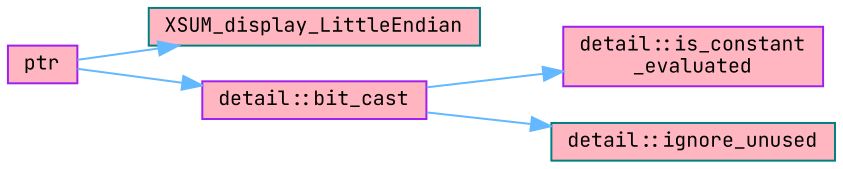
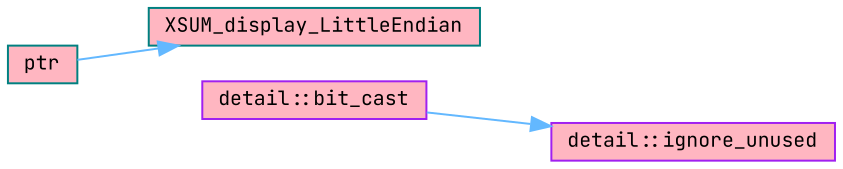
  digraph {
    fontname="JetBrains Mono"
    rankdir=LR
    node [color=teal fillcolor=lightpink fontname="JetBrains Mono" fontsize=10 shape=box style=filled]
    edge [color=steelblue1 fontname="JetBrains Mono" fontsize=10 labelfontname=Helvetica labelfontsize=10 style=solid]
    n1 [fontcolor=black height=0.2 label=XSUM_display_LittleEndian width=0.4]
-   n2 [color=purple height=0.2 label=ptr width=0.4]
+   n2 [height=0.2 label=ptr width=0.4]
    n3 [color=purple height=0.2 label="detail::bit_cast" width=0.4]
-   n4 [color=purple height=0.2 label="detail::is_constant\l_evaluated" width=0.4]
-   n5 [height=0.2 label="detail::ignore_unused" width=0.4]
+   n5 [color=purple height=0.2 label="detail::ignore_unused" width=0.4]
    n2 -> n1
-   n2 -> n3
-   n3 -> n4
    n3 -> n5
  }
